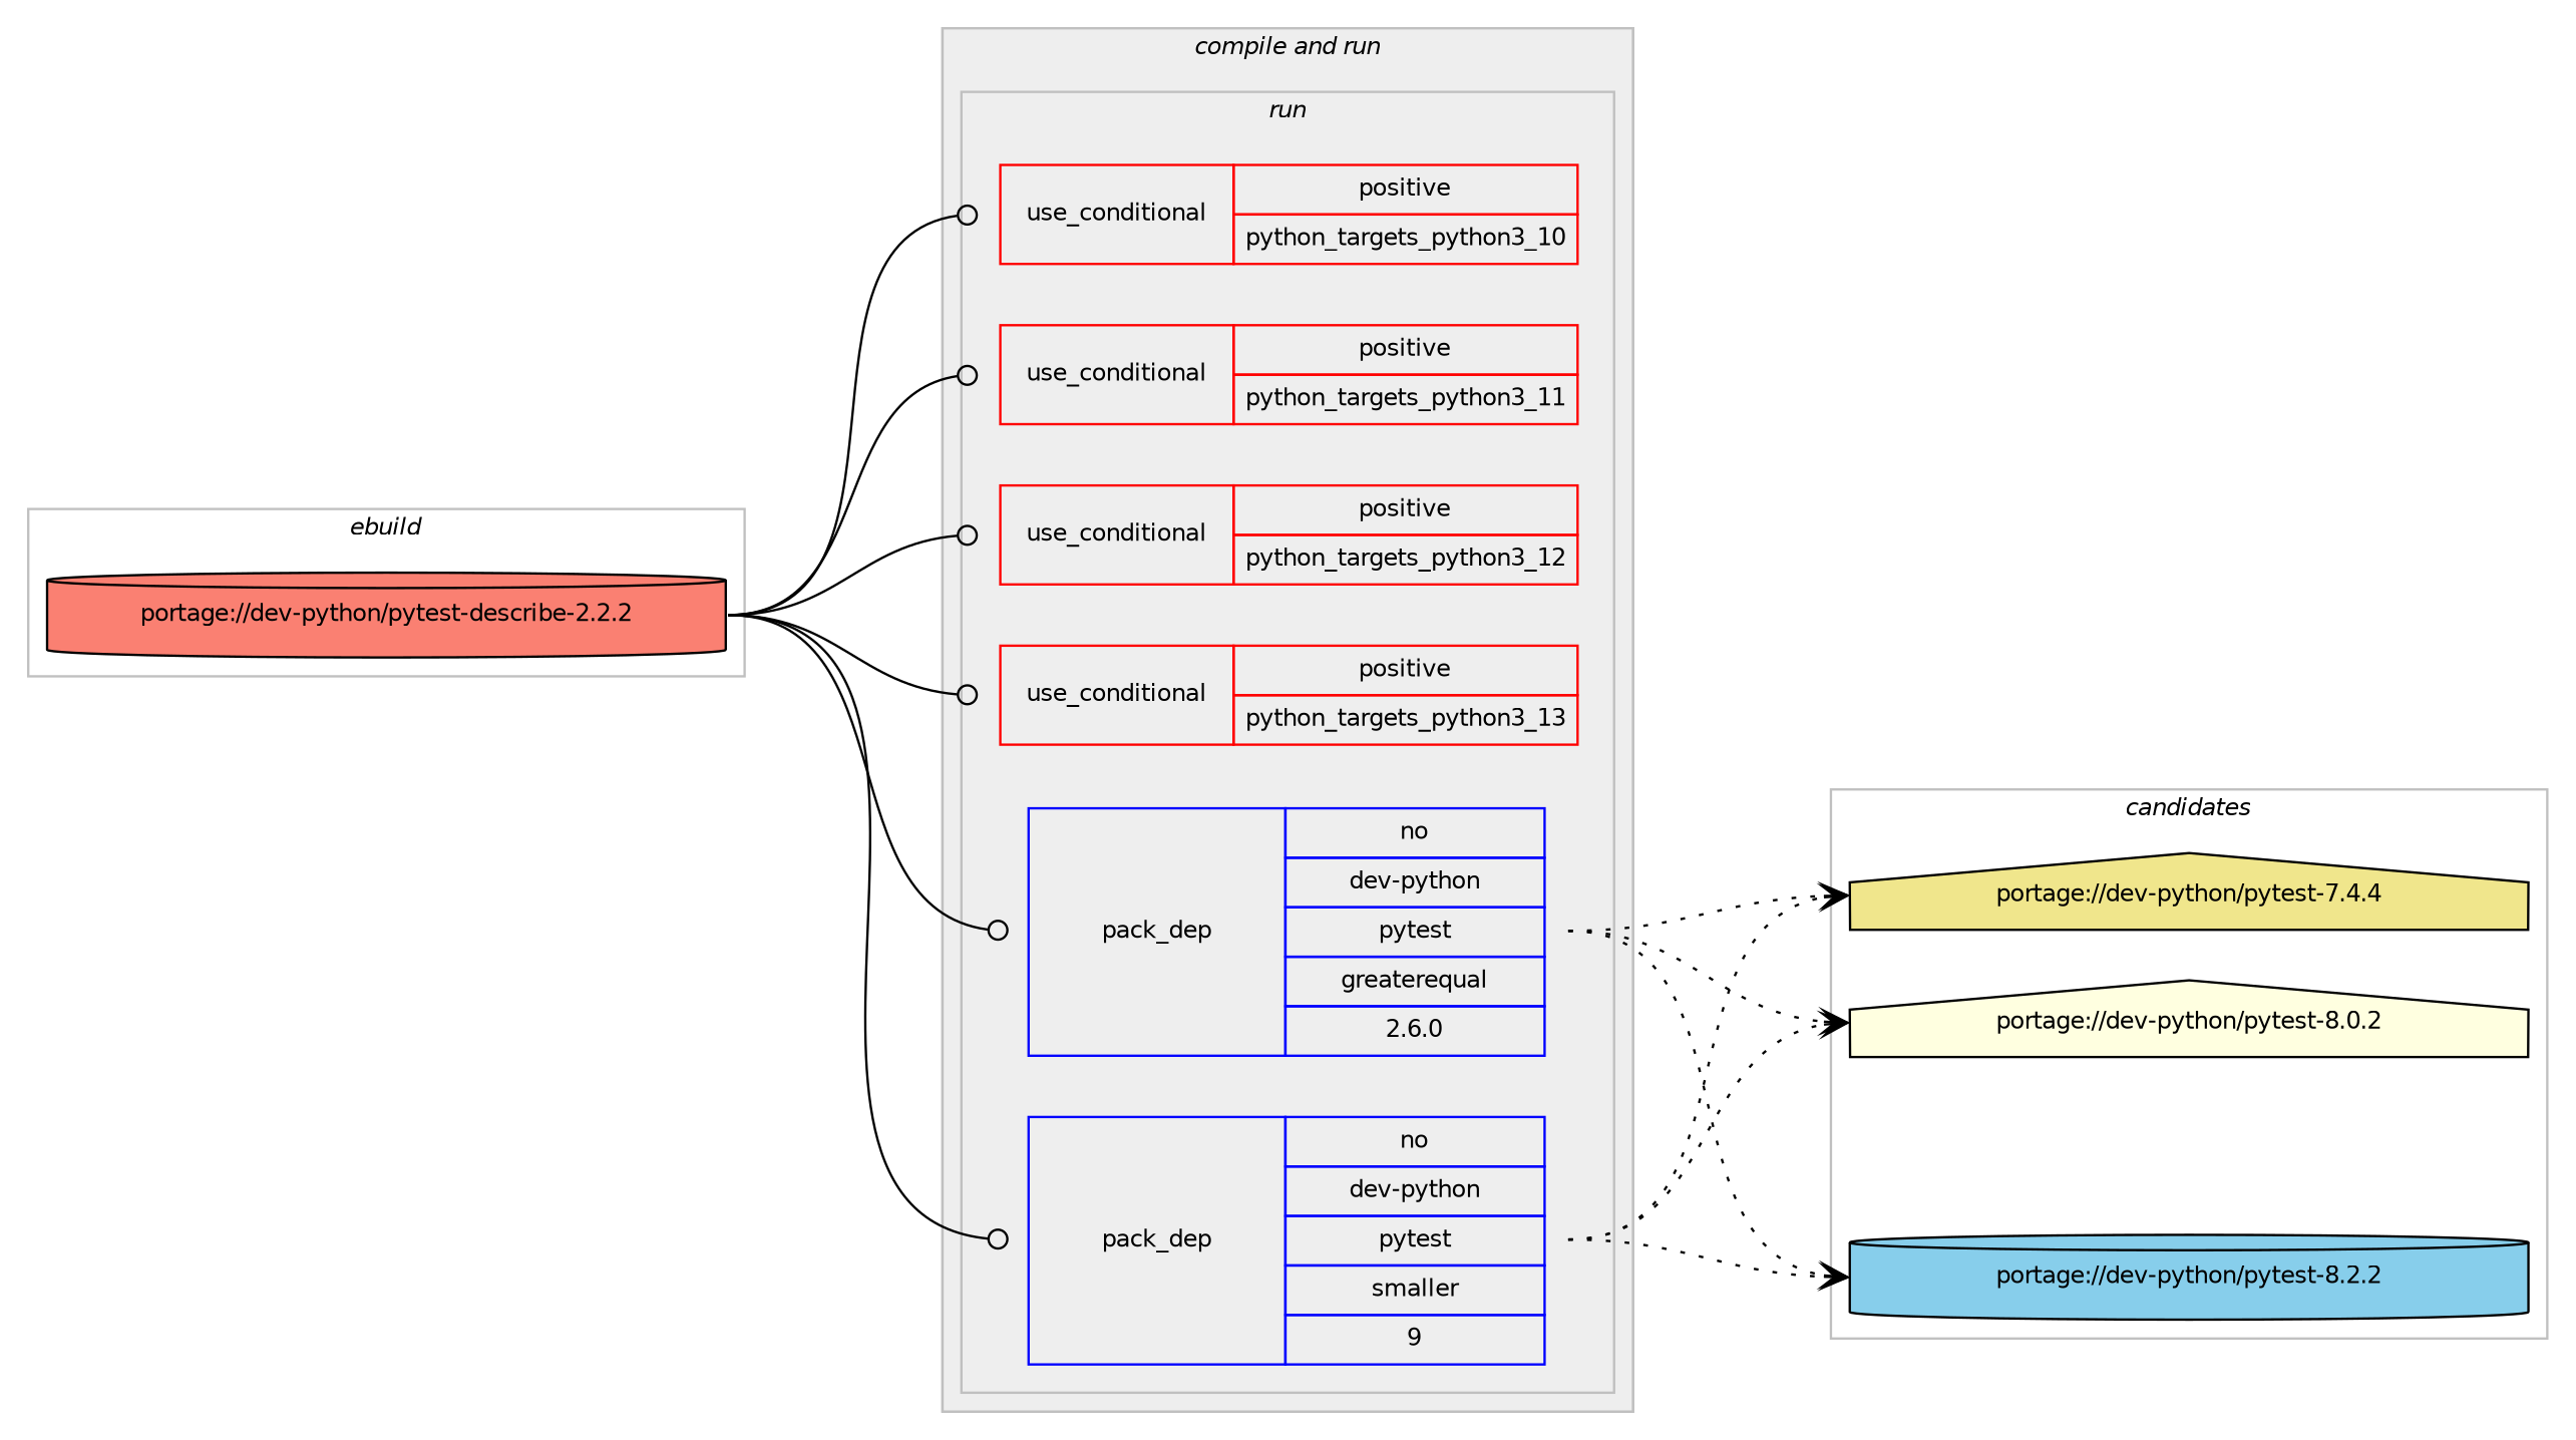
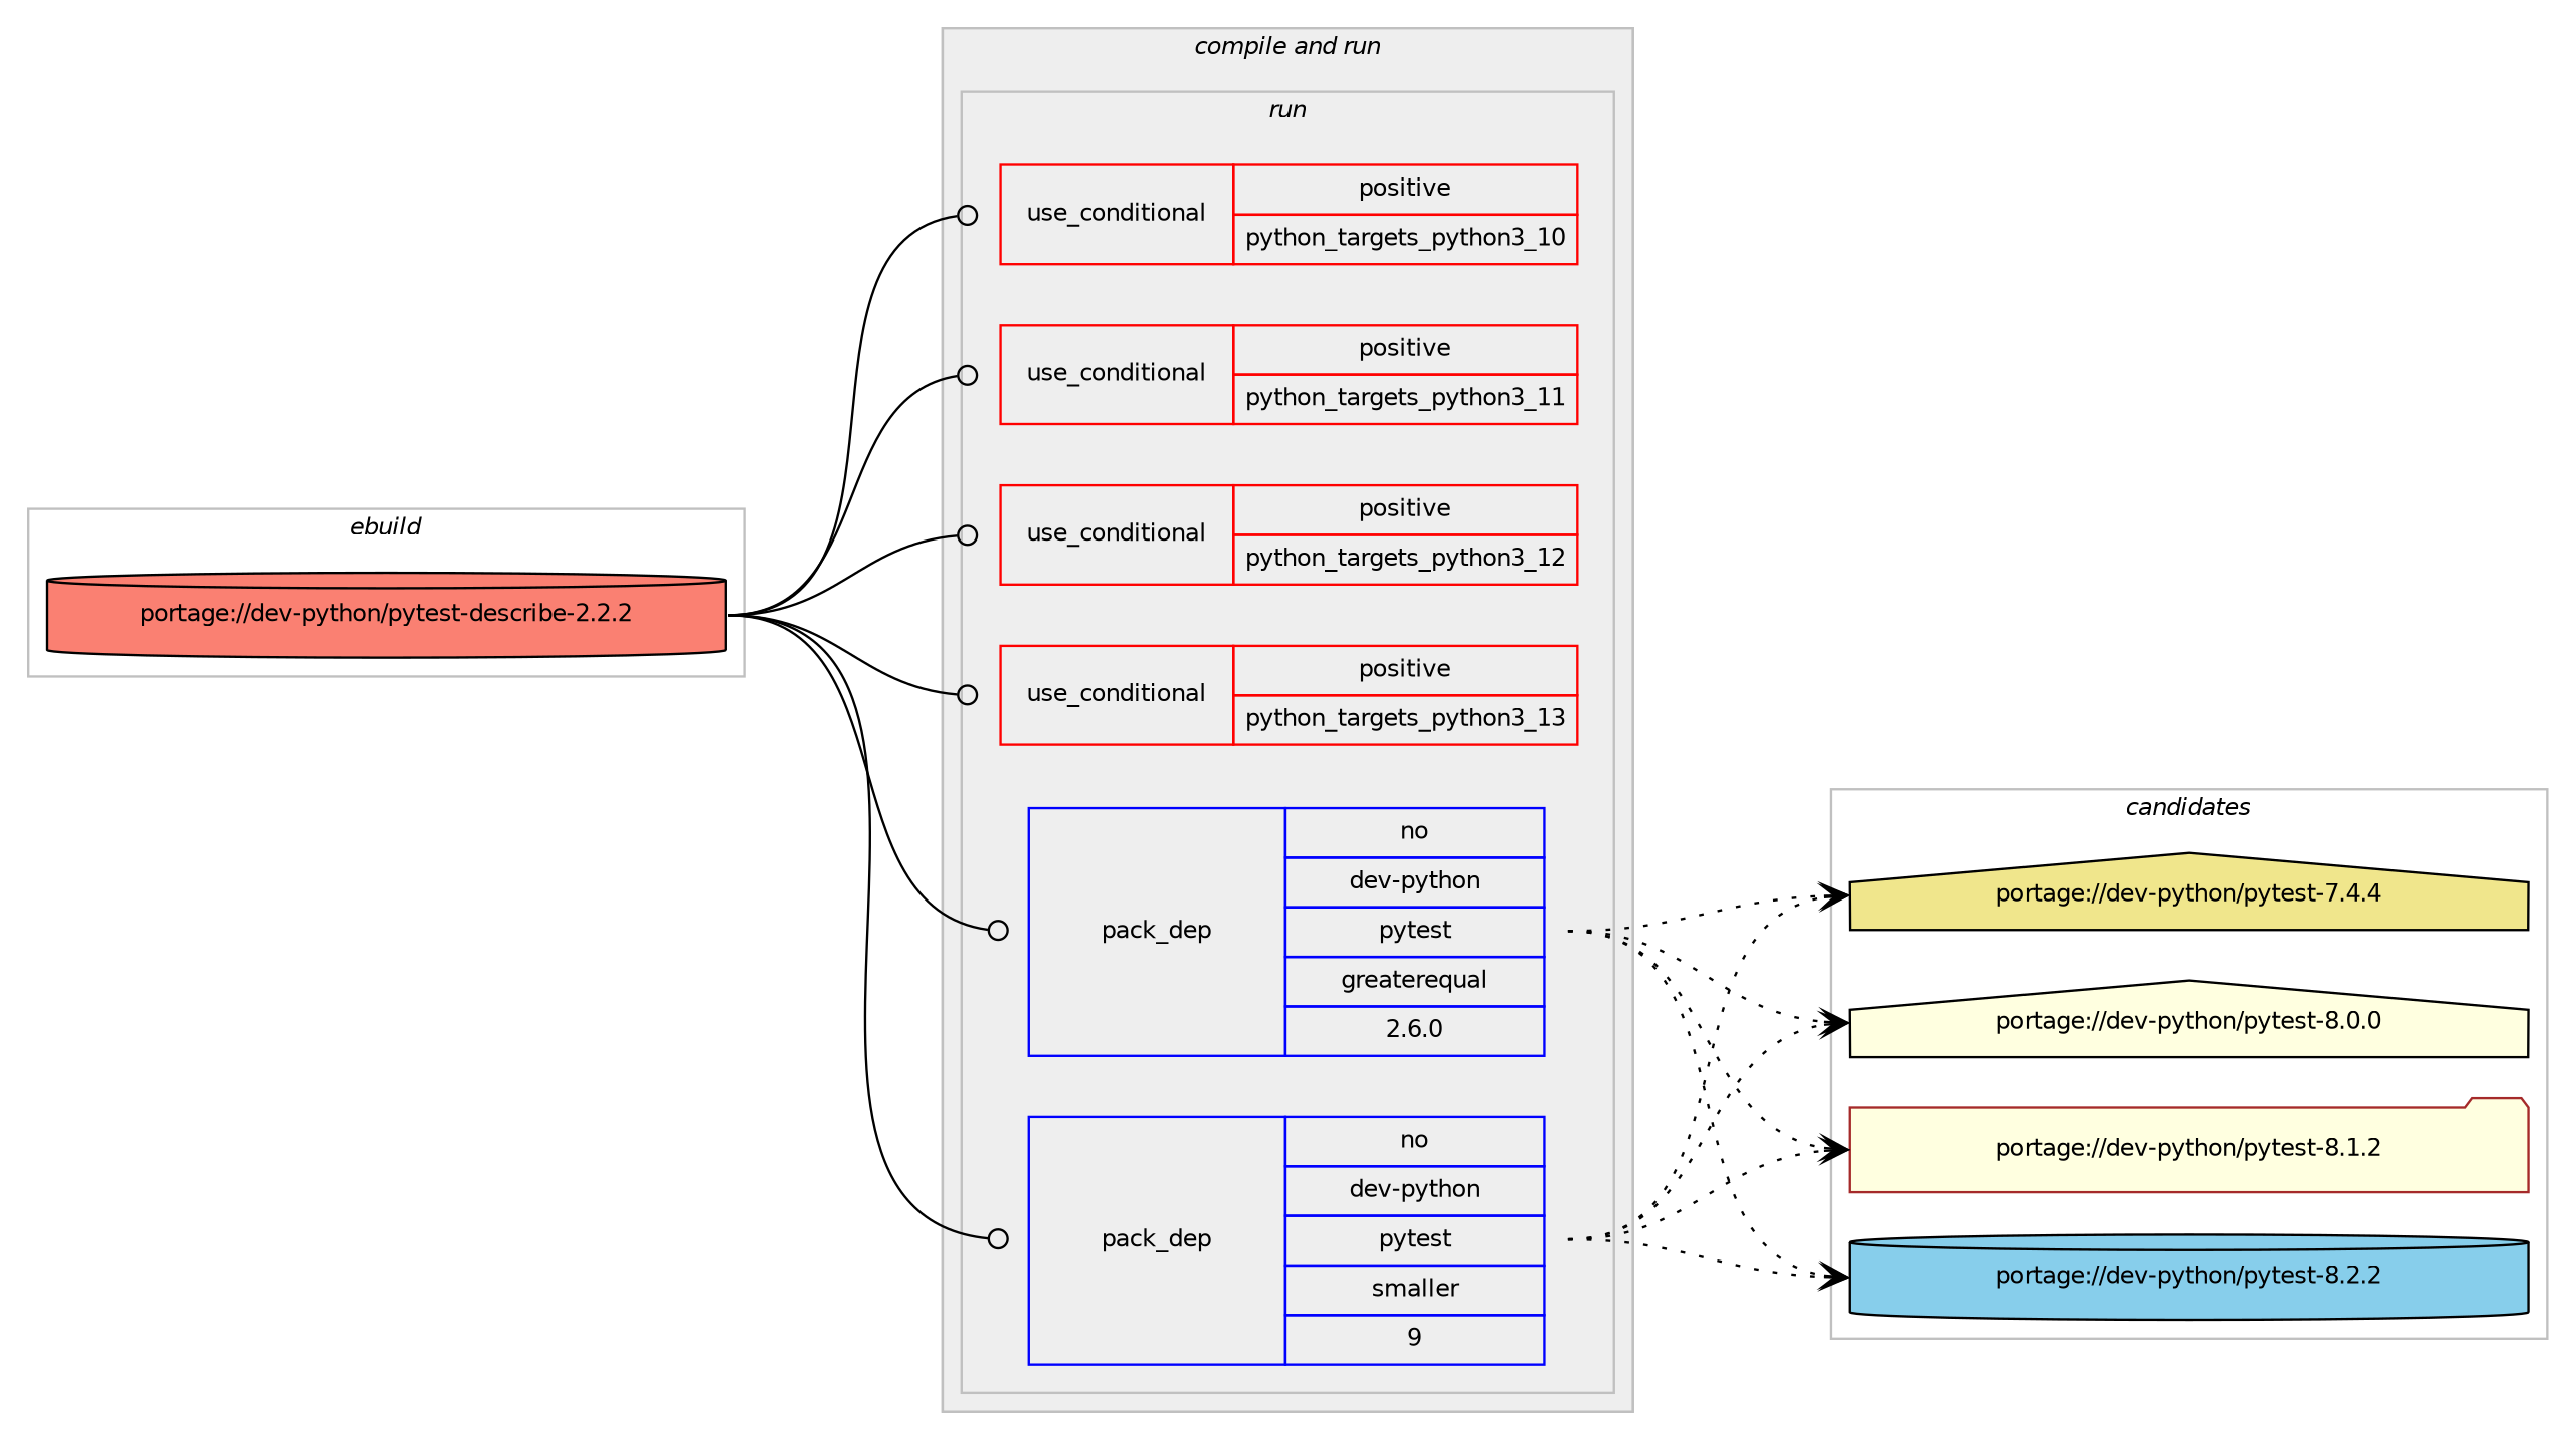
  digraph {
    compound=true
    concentrate=true
    fontname=Helvetica
    fontsize=10
    newrank=true
    rankdir=LR
    ranksep=1.5
    node [color=black fontname=Helvetica fontsize=10 shape=none]
    edge [arrowhead=vee headport=w style=dotted tailport=e weight=100]
    n1 [fillcolor=salmon label="portage://dev-python/pytest-describe-2.2.2" shape=cylinder style=filled width=4]
    n2 [color=red label=<<TABLE BORDER="0" CELLBORDER="1" CELLSPACING="0" CELLPADDING="4"><TR><TD ROWSPAN="3" CELLPADDING="10">use_conditional</TD></TR><TR><TD>positive</TD></TR><TR><TD>python_targets_python3_10</TD></TR></TABLE>>]
    n3 [color=red label=<<TABLE BORDER="0" CELLBORDER="1" CELLSPACING="0" CELLPADDING="4"><TR><TD ROWSPAN="3" CELLPADDING="10">use_conditional</TD></TR><TR><TD>positive</TD></TR><TR><TD>python_targets_python3_11</TD></TR></TABLE>>]
    n4 [color=red label=<<TABLE BORDER="0" CELLBORDER="1" CELLSPACING="0" CELLPADDING="4"><TR><TD ROWSPAN="3" CELLPADDING="10">use_conditional</TD></TR><TR><TD>positive</TD></TR><TR><TD>python_targets_python3_12</TD></TR></TABLE>>]
    n5 [color=red label=<<TABLE BORDER="0" CELLBORDER="1" CELLSPACING="0" CELLPADDING="4"><TR><TD ROWSPAN="3" CELLPADDING="10">use_conditional</TD></TR><TR><TD>positive</TD></TR><TR><TD>python_targets_python3_13</TD></TR></TABLE>>]
    n6 [color=blue label=<<TABLE BORDER="0" CELLBORDER="1" CELLSPACING="0" CELLPADDING="4" WIDTH="220"><TR><TD ROWSPAN="6" CELLPADDING="30">pack_dep</TD></TR><TR><TD WIDTH="110">no</TD></TR><TR><TD>dev-python</TD></TR><TR><TD>pytest</TD></TR><TR><TD>greaterequal</TD></TR><TR><TD>2.6.0</TD></TR></TABLE>>]
    n7 [color=blue label=<<TABLE BORDER="0" CELLBORDER="1" CELLSPACING="0" CELLPADDING="4" WIDTH="220"><TR><TD ROWSPAN="6" CELLPADDING="30">pack_dep</TD></TR><TR><TD WIDTH="110">no</TD></TR><TR><TD>dev-python</TD></TR><TR><TD>pytest</TD></TR><TR><TD>smaller</TD></TR><TR><TD>9</TD></TR></TABLE>>]
    n8 [fillcolor=khaki label="portage://dev-python/pytest-7.4.4" shape=house style=filled width=4]
-   n9 [fillcolor=lightyellow label="portage://dev-python/pytest-8.0.2" shape=house style=filled width=4]
+   n9 [fillcolor=lightyellow label="portage://dev-python/pytest-8.0.0" shape=house style=filled width=4]
+   n10 [color=brown fillcolor=lightyellow label="portage://dev-python/pytest-8.1.2" shape=folder style=filled width=4]
    n11 [fillcolor=skyblue label="portage://dev-python/pytest-8.2.2" shape=cylinder style=filled width=4]
    subgraph cluster_1 {
      color=gray
      label=<<i>ebuild</i>>
      rank=same
      n1
    }
    subgraph cluster_2 {
      color=gray
      label=<<i>dependencies</i>>
      subgraph cluster_3 {
        color=gray
        fillcolor="#eeeeee"
        label=<<i>compile</i>>
        style=filled
      }
      subgraph cluster_4 {
        color=gray
        fillcolor="#eeeeee"
        label=<<i>compile and run</i>>
        style=filled
      }
      subgraph cluster_5 {
        color=gray
        fillcolor="#eeeeee"
        label=<<i>run</i>>
        style=filled
        subgraph sub_6 {
          color=gray
          fillcolor="#eeeeee"
          label=<<i>run</i>>
          style=filled
          n2
        }
        subgraph sub_7 {
          color=gray
          fillcolor="#eeeeee"
          label=<<i>run</i>>
          style=filled
          n3
        }
        subgraph sub_8 {
          color=gray
          fillcolor="#eeeeee"
          label=<<i>run</i>>
          style=filled
          n4
        }
        subgraph sub_9 {
          color=gray
          fillcolor="#eeeeee"
          label=<<i>run</i>>
          style=filled
          n5
        }
        subgraph sub_10 {
          color=gray
          fillcolor="#eeeeee"
          label=<<i>run</i>>
          style=filled
          n6
        }
        subgraph sub_11 {
          color=gray
          fillcolor="#eeeeee"
          label=<<i>run</i>>
          style=filled
          n7
        }
      }
    }
    subgraph cluster_12 {
      color=gray
      label=<<i>candidates</i>>
      rank=same
      subgraph sub_13 {
        color=black
        label=<<i>candidates</i>>
        nodesep=1
        rank=same
        n8
        n9
+       n10
        n11
      }
      subgraph sub_14 {
        color=black
        label=<<i>candidates</i>>
        nodesep=1
        rank=same
        n8
        n9
+       n10
        n11
      }
    }
    n1 -> n2 [arrowhead=odot style=solid weight=20]
    n1 -> n3 [arrowhead=odot style=solid weight=20]
    n1 -> n4 [arrowhead=odot style=solid weight=20]
    n1 -> n5 [arrowhead=odot style=solid weight=20]
    n1 -> n6 [arrowhead=odot style=solid weight=20]
    n1 -> n7 [arrowhead=odot style=solid weight=20]
    n6 -> n8
    n6 -> n9
+   n6 -> n10
    n6 -> n11
    n7 -> n8
    n7 -> n9
+   n7 -> n10
    n7 -> n11
  }
